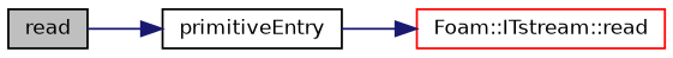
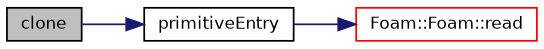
  digraph {
    rankdir=LR
    node [color=black fontname=Helvetica fontsize=10 shape=record]
    edge [color=midnightblue fontname=Helvetica fontsize=10 labelfontname=Helvetica labelfontsize=10 style=solid]
-   n1 [fillcolor=grey75 fontcolor=black height=0.2 label=read style=filled width=0.4]
+   n1 [fillcolor=grey75 fontcolor=black height=0.2 label=clone style=filled width=0.4]
    n2 [height=0.2 label=primitiveEntry width=0.4]
-   n3 [color=red height=0.2 label="Foam::ITstream::read" width=0.4]
+   n3 [color=red height=0.2 label="Foam::Foam::read" width=0.4]
    n1 -> n2
    n2 -> n3
  }
